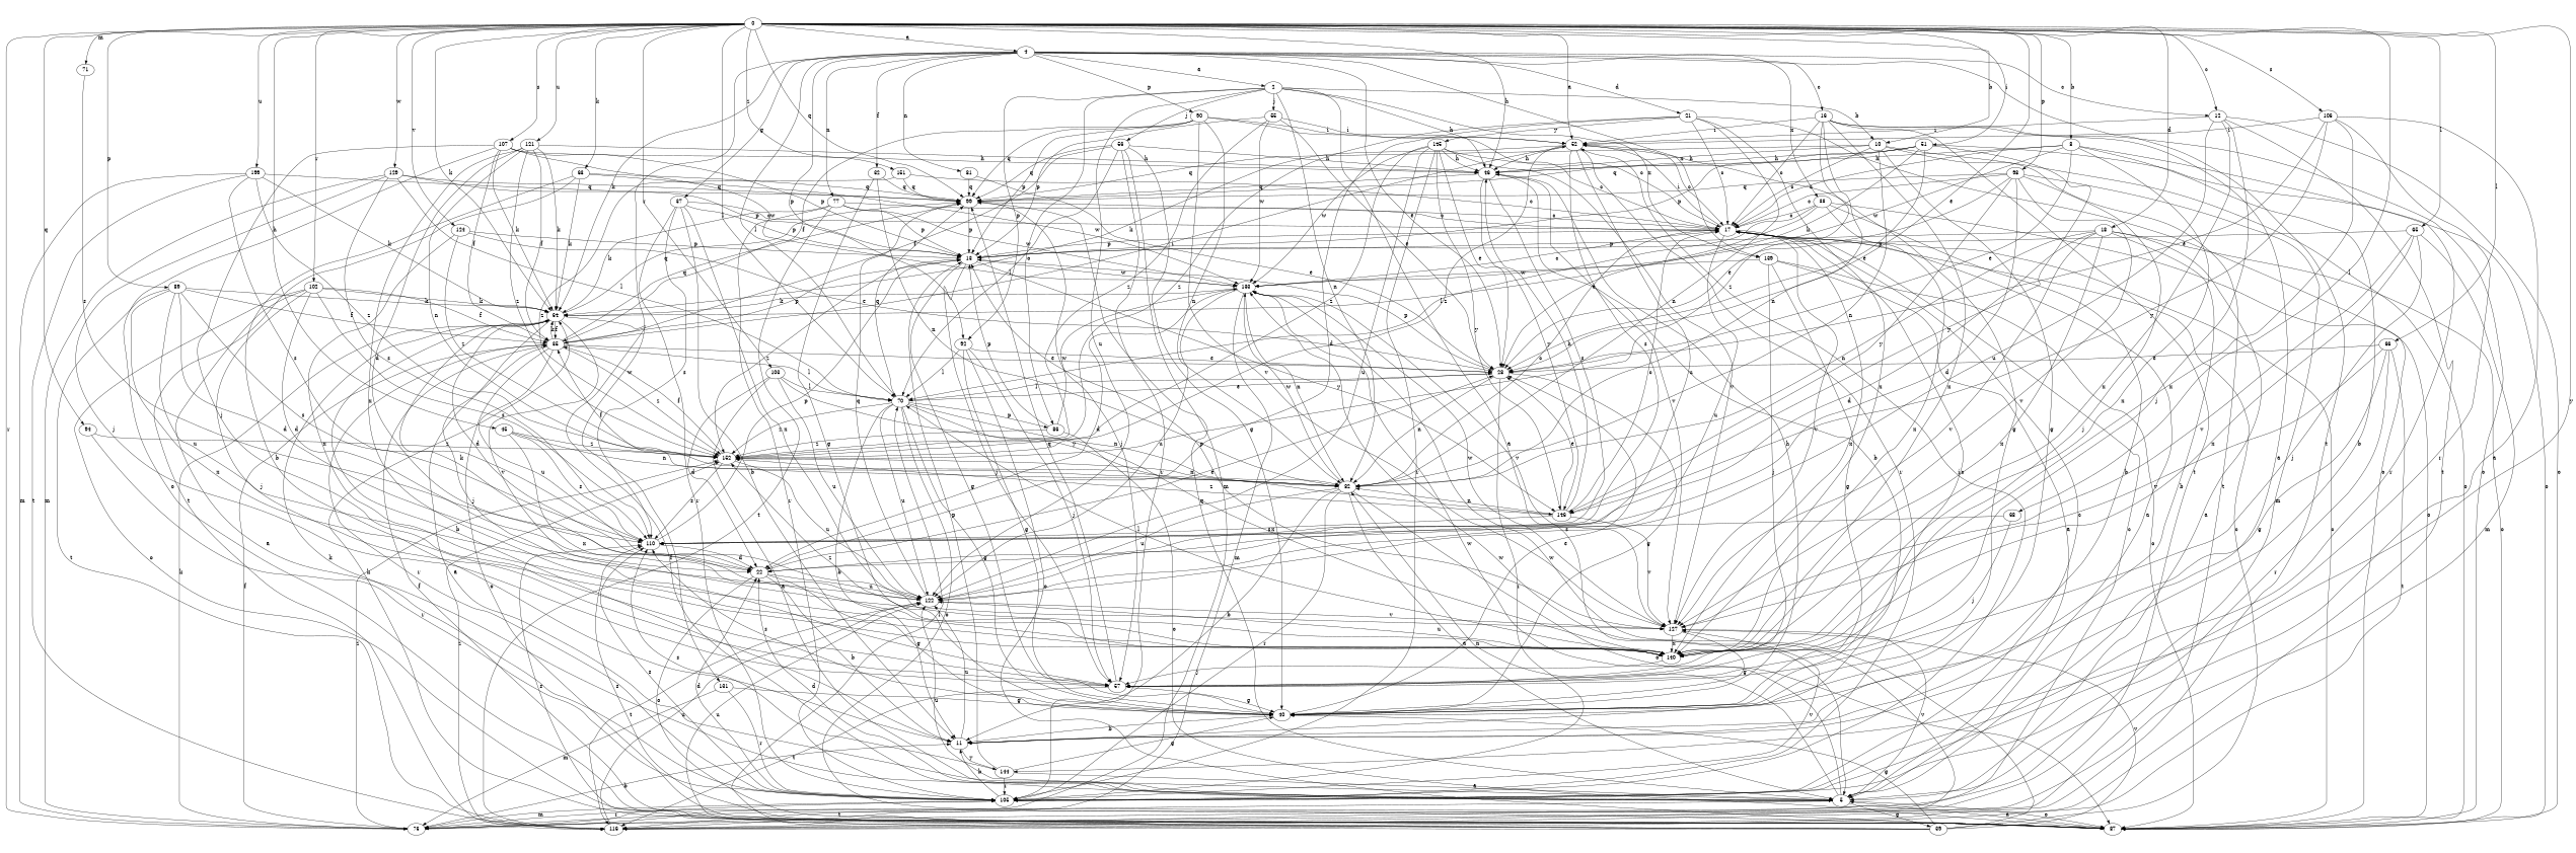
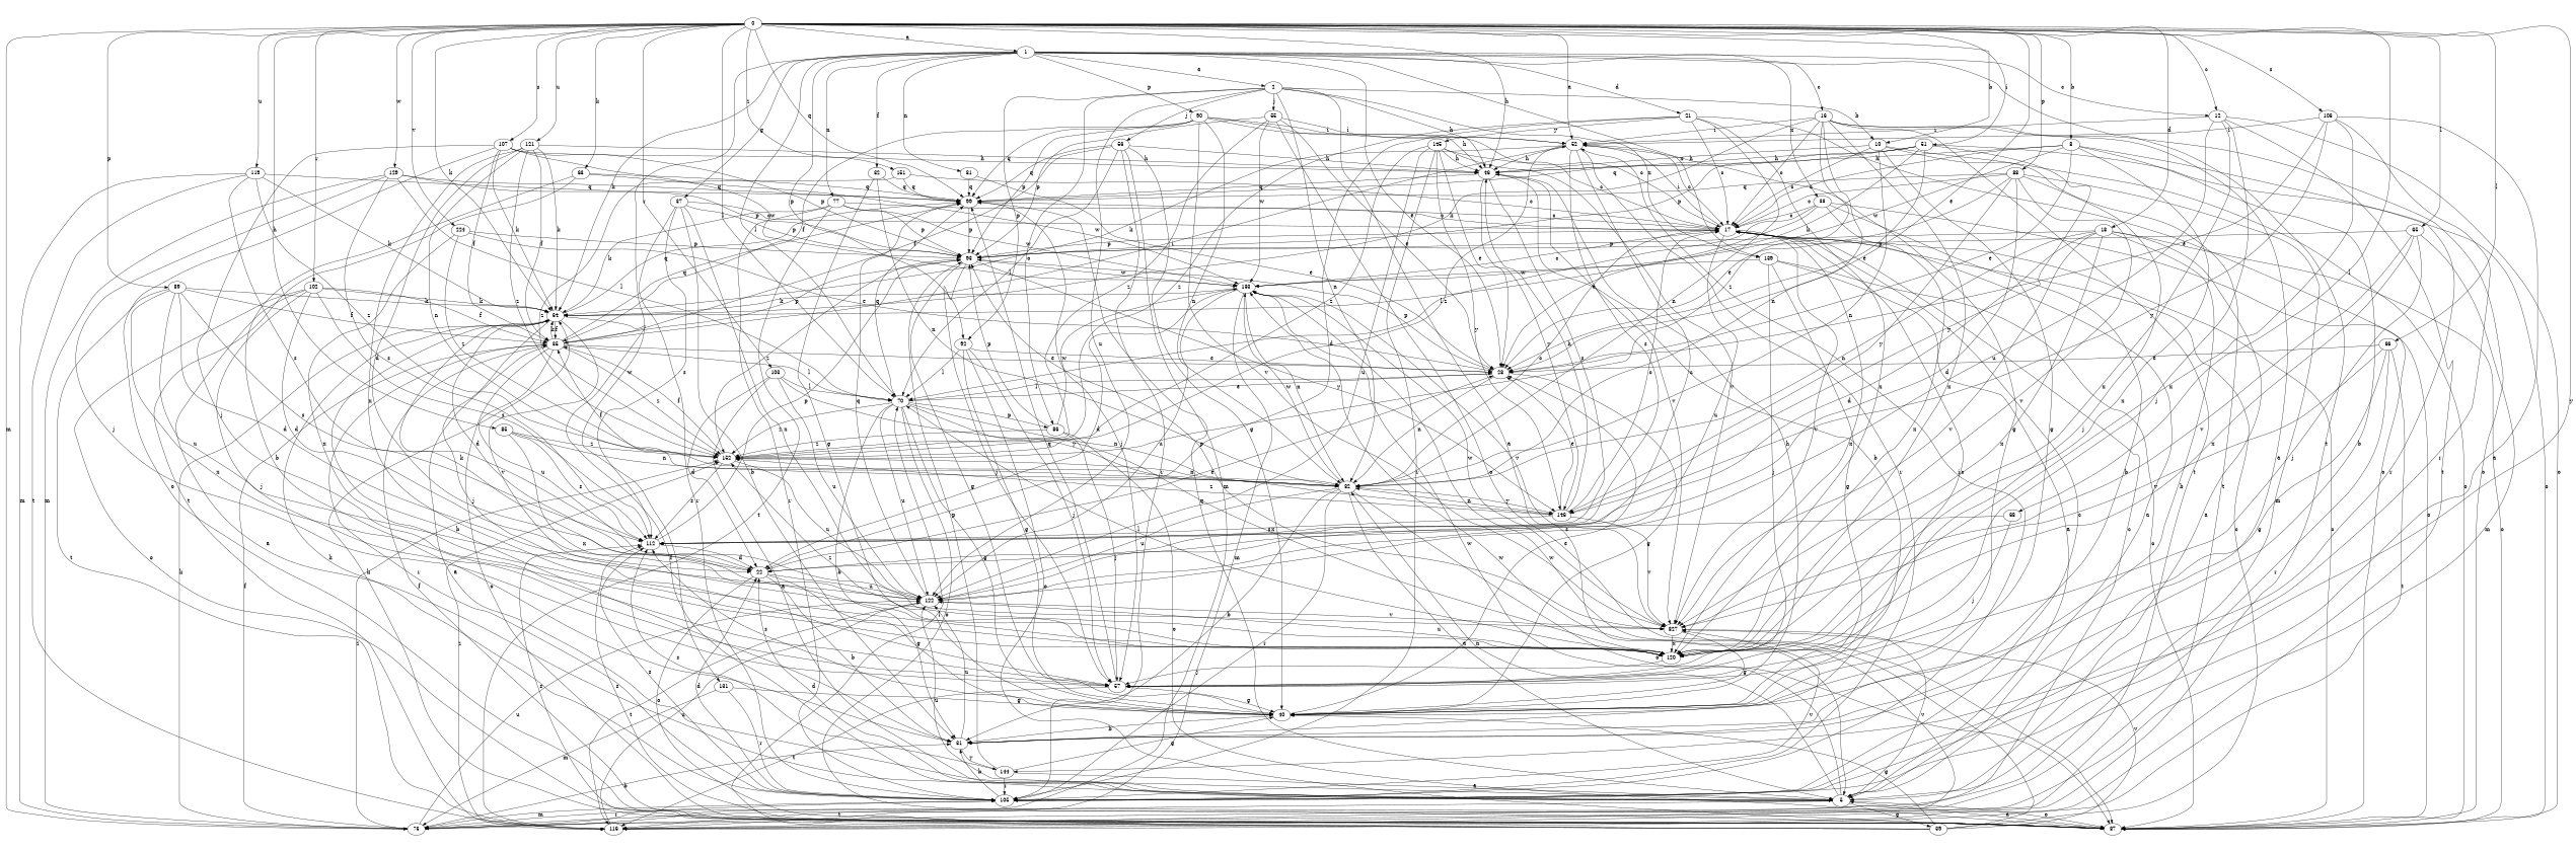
  strict digraph {
    0
-   1 [label=4]
+   1
    8
    10
    12
    18
    28
-   45
+   45 [label=85]
    46
    51
    52
    63
    64
    65
    66
    68
    70
-   71
    76
-   88 [label=98]
+   88
    89
-   94
    99
    102
    103
    106
    107
-   119 [label=199]
+   119
    121
-   124
+   124 [label=224]
    129
    144
    151
    2
    16
    21
    32
    37
    38
    77
    81
    90
    92
    116
    131
    139
    133
-   11
+   11 [label=31]
    17
    105
-   140
+   140 [label=120]
    82
    87
    40
    122
    57
    5
    22
-   127
-   93 [label=13]
+   127 [label=827]
+   93
    152
-   110
+   110 [label=112]
    146
    35
    86
    55
    56
    145
    39
    0 -> 1 [label=a]
    0 -> 8 [label=b]
    0 -> 10 [label=b]
    0 -> 12 [label=c]
    0 -> 18 [label=d]
    0 -> 28 [label=e]
    0 -> 45 [label=h]
    0 -> 46 [label=h]
    0 -> 51 [label=i]
    0 -> 52 [label=a]
    0 -> 63 [label=k]
    0 -> 64 [label=k]
    0 -> 65 [label=l]
    0 -> 66 [label=l]
    0 -> 68 [label=l]
    0 -> 70 [label=l]
-   0 -> 71 [label=m]
-   0 -> 76 [label=r]
+   0 -> 76 [label=m]
    0 -> 88 [label=p]
    0 -> 89 [label=p]
-   0 -> 94 [label=q]
    0 -> 99 [label=q]
    0 -> 102 [label=r]
    0 -> 103 [label=r]
    0 -> 106 [label=s]
    0 -> 107 [label=s]
    0 -> 119 [label=u]
    0 -> 121 [label=u]
    0 -> 124 [label=v]
    0 -> 129 [label=w]
    0 -> 144 [label=y]
    0 -> 151 [label=z]
    1 -> 12 [label=c]
    1 -> 28 [label=e]
    1 -> 64 [label=k]
    1 -> 70 [label=l]
    1 -> 2 [label=a]
    1 -> 16 [label=c]
    1 -> 21 [label=d]
    1 -> 32 [label=f]
    1 -> 37 [label=g]
    1 -> 38 [label=x]
    1 -> 77 [label=n]
    1 -> 81 [label=n]
    1 -> 90 [label=p]
    1 -> 92 [label=p]
    1 -> 116 [label=t]
    1 -> 131 [label=w]
    1 -> 139 [label=x]
    8 -> 28 [label=e]
    8 -> 46 [label=h]
    8 -> 133 [label=w]
    8 -> 11 [label=b]
    8 -> 17 [label=c]
    8 -> 105 [label=r]
    8 -> 140 [label=x]
    10 -> 46 [label=h]
-   10 -> 99 [label=q]
    10 -> 116 [label=t]
    10 -> 17 [label=c]
    10 -> 82 [label=n]
    10 -> 87 [label=o]
    10 -> 40 [label=g]
    12 -> 52 [label=i]
    12 -> 116 [label=t]
    12 -> 140 [label=x]
    12 -> 87 [label=o]
    12 -> 122 [label=u]
    12 -> 57 [label=j]
    18 -> 11 [label=b]
    18 -> 140 [label=x]
    18 -> 82 [label=n]
    18 -> 87 [label=o]
    18 -> 5 [label=a]
    18 -> 22 [label=d]
    18 -> 127 [label=v]
    18 -> 93 [label=p]
    28 -> 70 [label=l]
-   28 -> 105 [label=r]
    28 -> 82 [label=n]
    28 -> 40 [label=g]
    28 -> 93 [label=p]
    45 -> 140 [label=x]
    45 -> 82 [label=n]
    45 -> 152 [label=z]
    45 -> 110 [label=s]
    46 -> 99 [label=q]
    46 -> 11 [label=b]
    46 -> 127 [label=v]
    46 -> 110 [label=s]
    46 -> 146 [label=y]
    51 -> 28 [label=e]
    51 -> 46 [label=h]
    51 -> 64 [label=k]
    51 -> 99 [label=q]
    51 -> 87 [label=o]
    51 -> 93 [label=p]
    51 -> 146 [label=y]
    52 -> 46 [label=h]
    52 -> 64 [label=k]
    52 -> 17 [label=c]
    52 -> 105 [label=r]
    52 -> 40 [label=g]
    52 -> 122 [label=u]
    52 -> 152 [label=z]
    52 -> 110 [label=s]
-   63 -> 64 [label=k]
+   16 -> 64 [label=k]
    63 -> 99 [label=q]
    63 -> 116 [label=t]
    63 -> 133 [label=w]
    63 -> 11 [label=b]
    64 -> 99 [label=q]
    64 -> 11 [label=b]
    64 -> 57 [label=j]
    64 -> 5 [label=f]
    64 -> 22 [label=d]
    64 -> 127 [label=v]
    64 -> 35 [label=f]
    65 -> 76 [label=m]
    65 -> 140 [label=x]
    65 -> 57 [label=j]
    65 -> 127 [label=v]
    65 -> 93 [label=p]
    66 -> 28 [label=e]
    66 -> 116 [label=t]
    66 -> 105 [label=r]
    66 -> 40 [label=g]
    66 -> 127 [label=v]
    68 -> 57 [label=j]
    68 -> 110 [label=s]
    70 -> 28 [label=e]
    70 -> 99 [label=q]
    70 -> 11 [label=b]
    70 -> 140 [label=x]
    70 -> 82 [label=n]
    70 -> 87 [label=o]
    70 -> 40 [label=g]
    70 -> 122 [label=u]
    70 -> 152 [label=z]
    70 -> 86 [label=p]
-   71 -> 110 [label=s]
    76 -> 64 [label=k]
    76 -> 11 [label=b]
    76 -> 17 [label=c]
    76 -> 105 [label=r]
-   39 -> 122 [label=u]
+   76 -> 122 [label=u]
    76 -> 152 [label=z]
    76 -> 35 [label=f]
    88 -> 28 [label=e]
    88 -> 76 [label=m]
    88 -> 99 [label=q]
    88 -> 17 [label=c]
    88 -> 57 [label=j]
    88 -> 22 [label=d]
    88 -> 127 [label=v]
    88 -> 146 [label=y]
    89 -> 64 [label=k]
    89 -> 116 [label=t]
    89 -> 140 [label=x]
    89 -> 122 [label=u]
    89 -> 22 [label=d]
    89 -> 110 [label=s]
    89 -> 35 [label=f]
-   94 -> 105 [label=r]
-   94 -> 152 [label=z]
    99 -> 17 [label=c]
    99 -> 57 [label=j]
    99 -> 93 [label=p]
    102 -> 64 [label=k]
    102 -> 87 [label=o]
    102 -> 57 [label=j]
    102 -> 5 [label=a]
    102 -> 22 [label=d]
    102 -> 110 [label=s]
    102 -> 35 [label=f]
    103 -> 70 [label=l]
    103 -> 122 [label=u]
    103 -> 5 [label=a]
    103 -> 22 [label=d]
    103 -> 146 [label=y]
    106 -> 28 [label=e]
    106 -> 52 [label=i]
    106 -> 105 [label=r]
    106 -> 140 [label=x]
    106 -> 5 [label=a]
    106 -> 146 [label=y]
    107 -> 46 [label=h]
    107 -> 64 [label=k]
    107 -> 133 [label=w]
    107 -> 87 [label=o]
    107 -> 57 [label=j]
    107 -> 93 [label=p]
    107 -> 35 [label=f]
    119 -> 64 [label=k]
    119 -> 76 [label=m]
    119 -> 99 [label=q]
    119 -> 116 [label=t]
    119 -> 152 [label=z]
    119 -> 110 [label=s]
    121 -> 46 [label=h]
    121 -> 64 [label=k]
    121 -> 140 [label=x]
    121 -> 82 [label=n]
    121 -> 22 [label=d]
    121 -> 152 [label=z]
    121 -> 35 [label=f]
    124 -> 28 [label=e]
    124 -> 140 [label=x]
    124 -> 93 [label=p]
    124 -> 152 [label=z]
    129 -> 70 [label=l]
    129 -> 76 [label=m]
    129 -> 99 [label=q]
    129 -> 57 [label=j]
    129 -> 93 [label=p]
    129 -> 110 [label=s]
    144 -> 105 [label=r]
    144 -> 40 [label=g]
    144 -> 5 [label=a]
    144 -> 93 [label=p]
    144 -> 110 [label=s]
    151 -> 99 [label=q]
    151 -> 17 [label=c]
    151 -> 152 [label=z]
    2 -> 10 [label=b]
    2 -> 46 [label=h]
    2 -> 92 [label=p]
    2 -> 139 [label=x]
    2 -> 82 [label=n]
    2 -> 122 [label=u]
    2 -> 5 [label=a]
    2 -> 86 [label=o]
    2 -> 55 [label=j]
    2 -> 56 [label=j]
    16 -> 52 [label=i]
    16 -> 116 [label=t]
    16 -> 17 [label=c]
    16 -> 140 [label=x]
    16 -> 82 [label=n]
    16 -> 87 [label=o]
    16 -> 5 [label=a]
    16 -> 152 [label=z]
    21 -> 17 [label=c]
    21 -> 140 [label=x]
    21 -> 82 [label=n]
    21 -> 87 [label=o]
    21 -> 22 [label=d]
    21 -> 152 [label=z]
    21 -> 145 [label=y]
    32 -> 99 [label=q]
    32 -> 82 [label=n]
    32 -> 40 [label=g]
    37 -> 11 [label=b]
    37 -> 17 [label=c]
    37 -> 105 [label=r]
    37 -> 140 [label=x]
    37 -> 93 [label=p]
    37 -> 110 [label=s]
    38 -> 28 [label=e]
    38 -> 70 [label=l]
    38 -> 11 [label=b]
    38 -> 17 [label=c]
    38 -> 140 [label=x]
    38 -> 87 [label=o]
    77 -> 64 [label=k]
    77 -> 116 [label=t]
    77 -> 133 [label=w]
    77 -> 17 [label=c]
    77 -> 105 [label=r]
    77 -> 93 [label=p]
    81 -> 28 [label=e]
    81 -> 99 [label=q]
+   90 -> 46 [label=h]
    90 -> 52 [label=i]
    90 -> 99 [label=q]
    90 -> 17 [label=c]
    90 -> 82 [label=n]
    90 -> 127 [label=v]
    90 -> 93 [label=p]
    90 -> 35 [label=f]
    92 -> 28 [label=e]
    92 -> 70 [label=l]
    92 -> 87 [label=o]
    92 -> 40 [label=g]
    92 -> 57 [label=j]
    116 -> 133 [label=w]
    116 -> 122 [label=u]
    116 -> 152 [label=z]
    131 -> 76 [label=m]
    131 -> 105 [label=r]
    131 -> 40 [label=g]
    139 -> 133 [label=w]
    139 -> 87 [label=o]
    139 -> 40 [label=g]
    139 -> 57 [label=j]
    139 -> 5 [label=a]
    133 -> 64 [label=k]
    133 -> 76 [label=m]
    133 -> 17 [label=c]
    133 -> 82 [label=n]
    133 -> 122 [label=u]
    133 -> 22 [label=d]
    133 -> 127 [label=v]
    11 -> 144 [label=y]
    11 -> 122 [label=u]
    17 -> 52 [label=i]
    17 -> 140 [label=x]
    17 -> 122 [label=u]
    17 -> 5 [label=a]
    17 -> 127 [label=v]
    17 -> 93 [label=p]
    105 -> 52 [label=i]
    105 -> 64 [label=k]
    105 -> 76 [label=m]
    105 -> 11 [label=b]
    105 -> 17 [label=c]
    105 -> 22 [label=d]
    105 -> 127 [label=v]
    105 -> 110 [label=s]
    140 -> 70 [label=l]
    140 -> 122 [label=u]
    140 -> 57 [label=j]
    140 -> 152 [label=z]
    82 -> 133 [label=w]
    82 -> 11 [label=b]
    82 -> 17 [label=c]
    82 -> 105 [label=r]
    82 -> 87 [label=o]
    82 -> 122 [label=u]
    82 -> 5 [label=a]
+   82 -> 146 [label=y]
    82 -> 35 [label=f]
    87 -> 17 [label=c]
    87 -> 5 [label=a]
    87 -> 110 [label=s]
    87 -> 35 [label=f]
    40 -> 28 [label=e]
    40 -> 46 [label=h]
    40 -> 11 [label=b]
    40 -> 17 [label=c]
    40 -> 110 [label=s]
    122 -> 64 [label=k]
    122 -> 99 [label=q]
    122 -> 116 [label=t]
    122 -> 127 [label=v]
    57 -> 99 [label=q]
    57 -> 116 [label=t]
    57 -> 40 [label=g]
    5 -> 99 [label=q]
    5 -> 116 [label=t]
    5 -> 133 [label=w]
    5 -> 82 [label=n]
    5 -> 87 [label=o]
    5 -> 122 [label=u]
    5 -> 22 [label=d]
    5 -> 127 [label=v]
    5 -> 39 [label=g]
    22 -> 28 [label=e]
    22 -> 11 [label=b]
    22 -> 87 [label=o]
    22 -> 40 [label=g]
    22 -> 122 [label=u]
    127 -> 133 [label=w]
    127 -> 140 [label=x]
    127 -> 40 [label=g]
    127 -> 93 [label=p]
    93 -> 133 [label=w]
    93 -> 40 [label=g]
    93 -> 57 [label=j]
    93 -> 152 [label=z]
    93 -> 146 [label=y]
    152 -> 82 [label=n]
    152 -> 122 [label=u]
    152 -> 110 [label=s]
    152 -> 35 [label=f]
    110 -> 22 [label=d]
    110 -> 93 [label=p]
    146 -> 28 [label=e]
    146 -> 46 [label=h]
    146 -> 17 [label=c]
    146 -> 82 [label=n]
    146 -> 127 [label=v]
    146 -> 152 [label=z]
    146 -> 110 [label=s]
    35 -> 28 [label=e]
    35 -> 52 [label=i]
    35 -> 64 [label=k]
    35 -> 70 [label=l]
    35 -> 99 [label=q]
    35 -> 105 [label=r]
    35 -> 87 [label=o]
    35 -> 122 [label=u]
    35 -> 5 [label=a]
    35 -> 93 [label=p]
    35 -> 152 [label=z]
    86 -> 133 [label=w]
    86 -> 87 [label=o]
+   86 -> 57 [label=j]
    86 -> 93 [label=p]
    86 -> 152 [label=z]
    55 -> 28 [label=e]
    55 -> 52 [label=i]
    55 -> 133 [label=w]
+   55 -> 87 [label=o]
    55 -> 93 [label=p]
    55 -> 152 [label=z]
    56 -> 46 [label=h]
    56 -> 70 [label=l]
    56 -> 76 [label=m]
    56 -> 99 [label=q]
    56 -> 105 [label=r]
    56 -> 40 [label=g]
    56 -> 35 [label=f]
    145 -> 28 [label=e]
    145 -> 46 [label=h]
-   145 -> 133 [label=w]
    145 -> 17 [label=c]
    145 -> 105 [label=r]
    145 -> 122 [label=u]
    145 -> 127 [label=v]
    145 -> 152 [label=z]
    145 -> 146 [label=y]
    39 -> 64 [label=k]
    39 -> 70 [label=l]
    39 -> 133 [label=w]
    39 -> 17 [label=c]
    39 -> 40 [label=g]
    39 -> 127 [label=v]
    39 -> 110 [label=s]
  }
